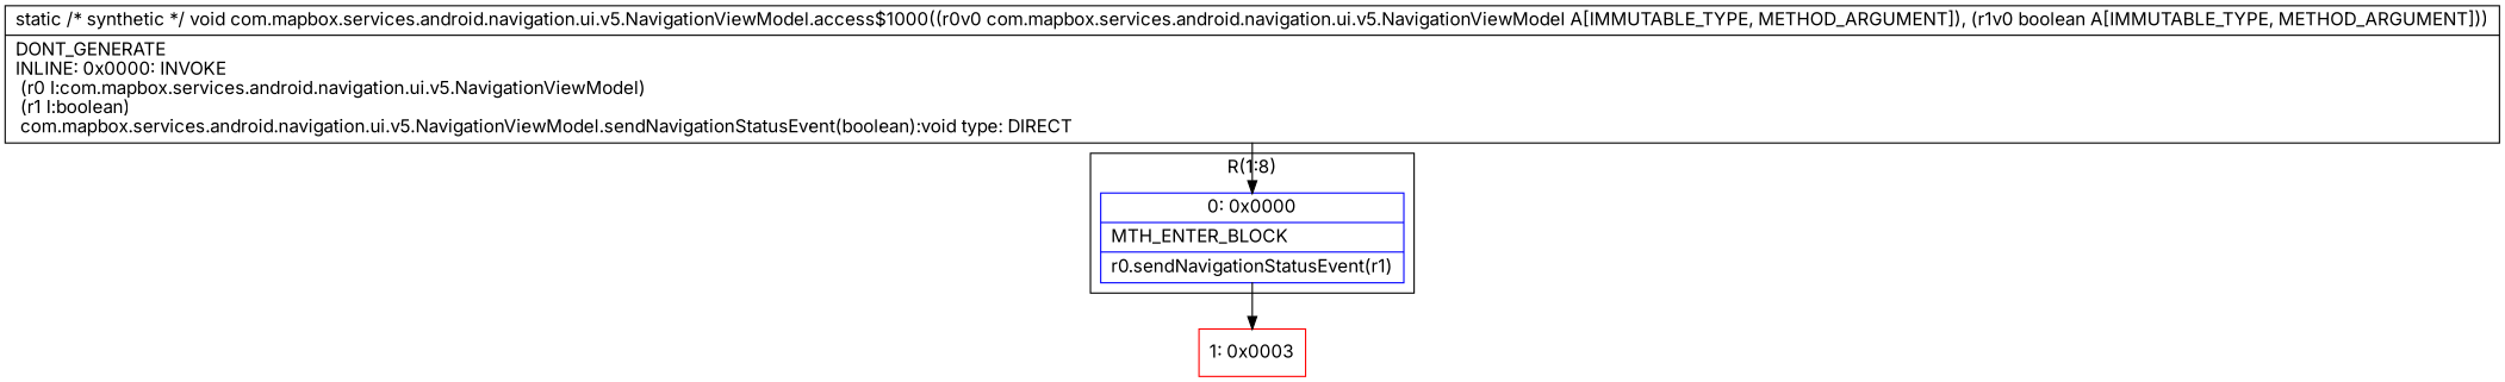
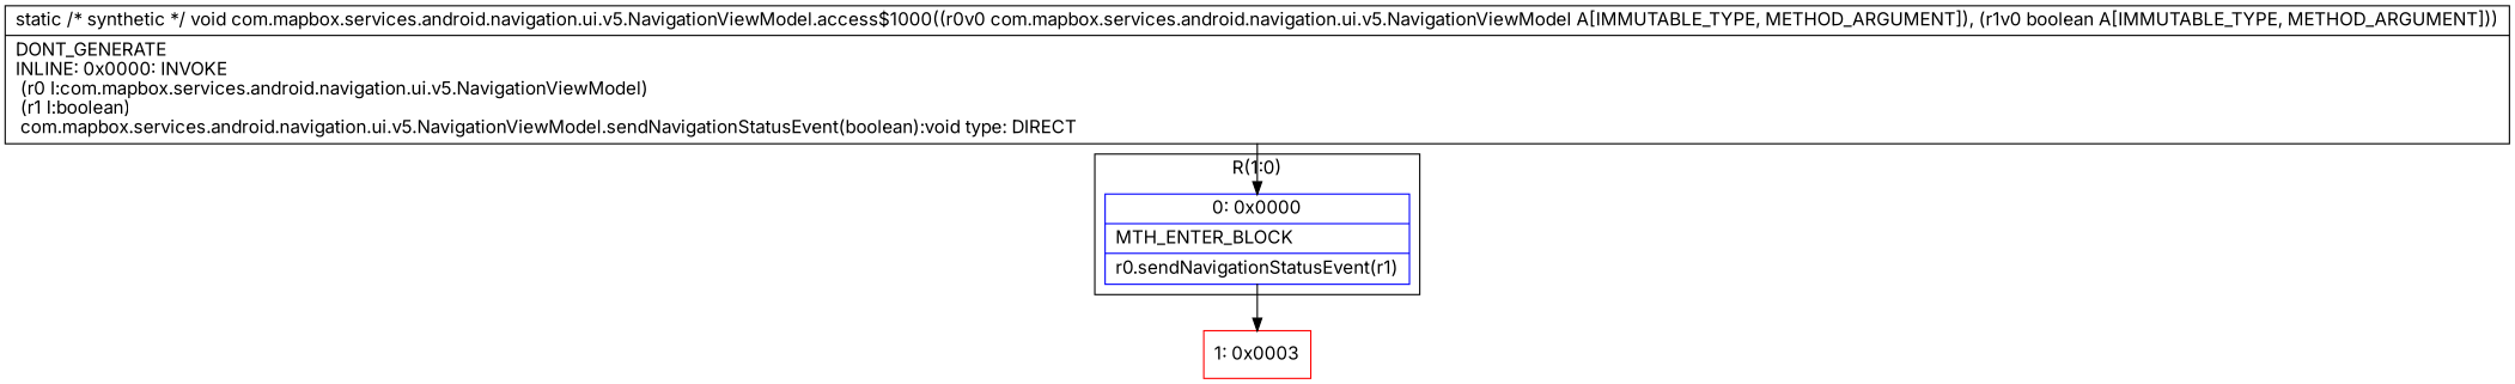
  digraph {
    fontname=Inter
    node [shape=record fontname=Inter]
    edge [fontname=Inter]
    n1 [color=blue label="{0\:\ 0x0000|MTH_ENTER_BLOCK\l|r0.sendNavigationStatusEvent(r1)\l}"]
    n2 [color=red label="{1\:\ 0x0003}"]
    n3 [label="{static \/* synthetic *\/ void com.mapbox.services.android.navigation.ui.v5.NavigationViewModel.access$1000((r0v0 com.mapbox.services.android.navigation.ui.v5.NavigationViewModel A[IMMUTABLE_TYPE, METHOD_ARGUMENT]), (r1v0 boolean A[IMMUTABLE_TYPE, METHOD_ARGUMENT]))  | DONT_GENERATE\lINLINE: 0x0000: INVOKE  \l  (r0 I:com.mapbox.services.android.navigation.ui.v5.NavigationViewModel)\l  (r1 I:boolean)\l com.mapbox.services.android.navigation.ui.v5.NavigationViewModel.sendNavigationStatusEvent(boolean):void type: DIRECT\l}"]
    subgraph cluster_1 {
-     label="R(1:8)"
+     label="R(1:0)"
      n1
    }
    n1 -> n2
    n3 -> n1
  }
